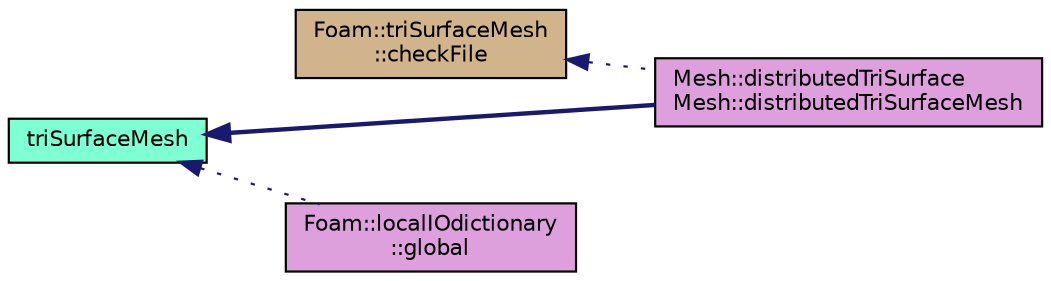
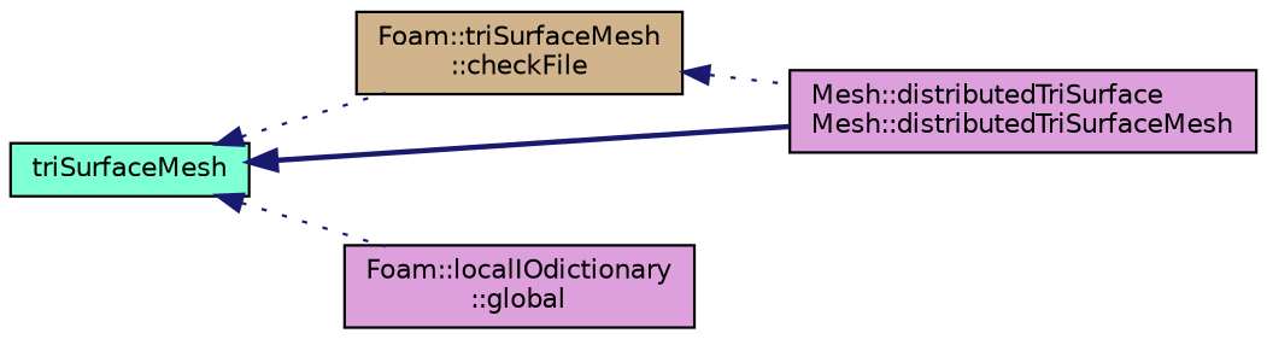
  digraph {
    rankdir=LR
    node [color=black fillcolor=plum fontname=Helvetica fontsize=10 shape=record style=filled]
    edge [color=midnightblue dir=back fontname=Helvetica fontsize=10 labelfontname=Helvetica labelfontsize=10 style=dotted]
    n1 [fillcolor=aquamarine fontcolor=black height=0.2 label=triSurfaceMesh width=0.4]
    n2 [fillcolor=tan height=0.2 label="Foam::triSurfaceMesh\l::checkFile" width=0.4]
    n3 [height=0.2 label="Mesh::distributedTriSurface\lMesh::distributedTriSurfaceMesh" width=0.4]
    n4 [height=0.2 label="Foam::localIOdictionary\l::global" width=0.4]
+   n1 -> n2
    n1 -> n3 [style=bold]
    n1 -> n4
    n2 -> n3
  }
